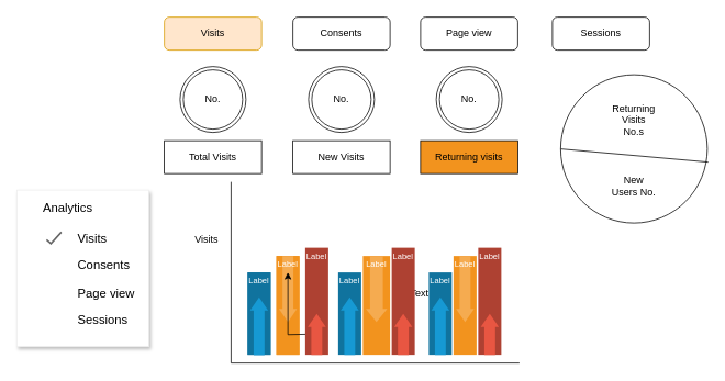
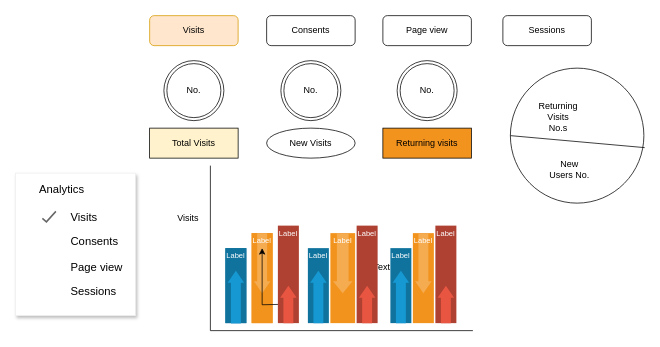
  <mxCell id="0" />
  <mxCell id="1" parent="0" />
- <mxCell id="2" value="Total Visits" style="rounded=0;whiteSpace=wrap;html=1;" parent="1" vertex="1"><mxGeometry x="199" y="170" width="118" height="40" as="geometry" /></mxCell>
- <mxCell id="3" value="New Visits" style="rounded=0;whiteSpace=wrap;html=1;" parent="1" vertex="1"><mxGeometry x="355" y="170" width="118" height="40" as="geometry" /></mxCell>
+ <mxCell id="2" value="Total Visits" style="rounded=0;whiteSpace=wrap;html=1;fillColor=#fff2cc;" parent="1" vertex="1"><mxGeometry x="199" y="170" width="118" height="40" as="geometry" /></mxCell>
+ <mxCell id="3" value="New Visits" style="ellipse;whiteSpace=wrap;html=1;" parent="1" vertex="1"><mxGeometry x="355" y="170" width="118" height="40" as="geometry" /></mxCell>
  <mxCell id="4" value="Returning visits" style="rounded=0;whiteSpace=wrap;html=1;fillColor=#f2931e;" parent="1" vertex="1"><mxGeometry x="510" y="170" width="118" height="40" as="geometry" /></mxCell>
  <mxCell id="5" value="Visits" style="rounded=1;whiteSpace=wrap;html=1;labelBackgroundColor=none;fillColor=#ffe6cc;strokeColor=#d79b00;" parent="1" vertex="1"><mxGeometry x="199" y="20" width="118" height="40" as="geometry" /></mxCell>
  <mxCell id="6" value="Consents" style="rounded=1;whiteSpace=wrap;html=1;labelBackgroundColor=none;" parent="1" vertex="1"><mxGeometry x="355" y="20" width="118" height="40" as="geometry" /></mxCell>
  <mxCell id="7" value="Page view" style="rounded=1;whiteSpace=wrap;html=1;labelBackgroundColor=none;" parent="1" vertex="1"><mxGeometry x="510" y="20" width="118" height="40" as="geometry" /></mxCell>
  <mxCell id="8" value="Sessions" style="rounded=1;whiteSpace=wrap;html=1;labelBackgroundColor=none;" parent="1" vertex="1"><mxGeometry x="670" y="20" width="118" height="40" as="geometry" /></mxCell>
  <mxCell id="9" value="" style="fillColor=#10739E;strokeColor=none;labelBackgroundColor=none;" parent="1" vertex="1"><mxGeometry x="300" y="330" width="28" height="100" as="geometry" /></mxCell>
  <mxCell id="10" value="" style="shape=mxgraph.arrows2.arrow;dy=0.4;dx=16;notch=0;direction=north;fillColor=#1699D3;strokeColor=none;labelBackgroundColor=none;" parent="9" vertex="1"><mxGeometry x="3" y="30" width="22" height="70" as="geometry" /></mxCell>
  <mxCell id="11" value="Label" style="text;html=1;align=center;verticalAlign=middle;whiteSpace=wrap;fontColor=#FFFFFF;fontSize=10;labelBackgroundColor=none;" parent="9" vertex="1"><mxGeometry width="28" height="20" as="geometry" /></mxCell>
  <mxCell id="12" value="" style="fillColor=#F2931E;strokeColor=none;labelBackgroundColor=none;" parent="1" vertex="1"><mxGeometry x="335" y="310" width="28" height="120" as="geometry" /></mxCell>
  <mxCell id="13" value="" style="shape=mxgraph.arrows2.arrow;dy=0.4;dx=16;notch=0;direction=south;fillColor=#F5AB50;strokeColor=none;labelBackgroundColor=none;" parent="12" vertex="1"><mxGeometry x="3" width="22" height="80" as="geometry" /></mxCell>
  <mxCell id="14" value="Label" style="text;html=1;align=center;verticalAlign=middle;whiteSpace=wrap;fontColor=#FFFFFF;fontSize=10;labelBackgroundColor=none;" parent="12" vertex="1"><mxGeometry width="28" height="20" as="geometry" /></mxCell>
  <mxCell id="15" value="" style="fillColor=#10739E;strokeColor=none;labelBackgroundColor=none;" parent="1" vertex="1"><mxGeometry x="300" y="330" width="28" height="100" as="geometry" /></mxCell>
  <mxCell id="16" value="" style="shape=mxgraph.arrows2.arrow;dy=0.4;dx=16;notch=0;direction=north;fillColor=#1699D3;strokeColor=none;labelBackgroundColor=none;" parent="15" vertex="1"><mxGeometry x="3" y="30" width="22" height="70" as="geometry" /></mxCell>
  <mxCell id="17" value="Label" style="text;html=1;align=center;verticalAlign=middle;whiteSpace=wrap;fontColor=#FFFFFF;fontSize=10;labelBackgroundColor=none;" parent="15" vertex="1"><mxGeometry width="28" height="20" as="geometry" /></mxCell>
  <mxCell id="18" value="" style="fillColor=#F2931E;strokeColor=none;labelBackgroundColor=none;" parent="1" vertex="1"><mxGeometry x="335" y="310" width="28" height="120" as="geometry" /></mxCell>
  <mxCell id="19" value="" style="shape=mxgraph.arrows2.arrow;dy=0.4;dx=16;notch=0;direction=south;fillColor=#F5AB50;strokeColor=none;labelBackgroundColor=none;" parent="18" vertex="1"><mxGeometry x="3" width="22" height="80" as="geometry" /></mxCell>
  <mxCell id="20" value="Label" style="text;html=1;align=center;verticalAlign=middle;whiteSpace=wrap;fontColor=#FFFFFF;fontSize=10;labelBackgroundColor=none;" parent="18" vertex="1"><mxGeometry width="28" height="20" as="geometry" /></mxCell>
  <mxCell id="21" value="" style="fillColor=#10739E;strokeColor=none;labelBackgroundColor=none;" parent="1" vertex="1"><mxGeometry x="410" y="330" width="28" height="100" as="geometry" /></mxCell>
  <mxCell id="22" value="" style="shape=mxgraph.arrows2.arrow;dy=0.4;dx=16;notch=0;direction=north;fillColor=#1699D3;strokeColor=none;labelBackgroundColor=none;" parent="21" vertex="1"><mxGeometry x="3" y="30" width="22" height="70" as="geometry" /></mxCell>
  <mxCell id="23" value="Label" style="text;html=1;align=center;verticalAlign=middle;whiteSpace=wrap;fontColor=#FFFFFF;fontSize=10;labelBackgroundColor=none;" parent="21" vertex="1"><mxGeometry width="28" height="20" as="geometry" /></mxCell>
  <mxCell id="24" value="" style="fillColor=#F2931E;strokeColor=none;labelBackgroundColor=none;" parent="1" vertex="1"><mxGeometry x="440" y="310" width="33" height="120" as="geometry" /></mxCell>
  <mxCell id="25" value="" style="shape=mxgraph.arrows2.arrow;dy=0.4;dx=16;notch=0;direction=south;fillColor=#F5AB50;strokeColor=none;labelBackgroundColor=none;" parent="24" vertex="1"><mxGeometry x="3.5" width="26" height="80" as="geometry" /></mxCell>
  <mxCell id="26" value="Label" style="text;html=1;align=center;verticalAlign=middle;whiteSpace=wrap;fontColor=#FFFFFF;fontSize=10;labelBackgroundColor=none;" parent="24" vertex="1"><mxGeometry width="33" height="20" as="geometry" /></mxCell>
  <mxCell id="27" value="" style="edgeStyle=orthogonalEdgeStyle;rounded=0;orthogonalLoop=1;jettySize=auto;html=1;" parent="1" target="20" edge="1"><mxGeometry relative="1" as="geometry"><mxPoint x="373" y="405" as="sourcePoint" /></mxGeometry></mxCell>
  <mxCell id="28" value="" style="fillColor=#10739E;strokeColor=none;labelBackgroundColor=none;" parent="1" vertex="1"><mxGeometry x="520" y="330" width="28" height="100" as="geometry" /></mxCell>
  <mxCell id="29" value="" style="shape=mxgraph.arrows2.arrow;dy=0.4;dx=16;notch=0;direction=north;fillColor=#1699D3;strokeColor=none;labelBackgroundColor=none;" parent="28" vertex="1"><mxGeometry x="3" y="30" width="22" height="70" as="geometry" /></mxCell>
  <mxCell id="30" value="Label" style="text;html=1;align=center;verticalAlign=middle;whiteSpace=wrap;fontColor=#FFFFFF;fontSize=10;labelBackgroundColor=none;" parent="28" vertex="1"><mxGeometry width="28" height="20" as="geometry" /></mxCell>
  <mxCell id="31" value="" style="fillColor=#F2931E;strokeColor=none;labelBackgroundColor=none;" parent="1" vertex="1"><mxGeometry x="550" y="310" width="28" height="120" as="geometry" /></mxCell>
  <mxCell id="32" value="" style="shape=mxgraph.arrows2.arrow;dy=0.4;dx=16;notch=0;direction=south;fillColor=#F5AB50;strokeColor=none;labelBackgroundColor=none;" parent="31" vertex="1"><mxGeometry x="3" width="22" height="80" as="geometry" /></mxCell>
  <mxCell id="33" value="Label" style="text;html=1;align=center;verticalAlign=middle;whiteSpace=wrap;fontColor=#FFFFFF;fontSize=10;labelBackgroundColor=none;" parent="31" vertex="1"><mxGeometry width="28" height="20" as="geometry" /></mxCell>
  <mxCell id="34" value="" style="endArrow=none;html=1;rounded=0;" parent="1" edge="1"><mxGeometry width="50" height="50" relative="1" as="geometry"><mxPoint x="630" y="440" as="sourcePoint" /><mxPoint x="280" y="440" as="targetPoint" /></mxGeometry></mxCell>
  <mxCell id="35" value="" style="endArrow=none;html=1;rounded=0;" parent="1" edge="1"><mxGeometry width="50" height="50" relative="1" as="geometry"><mxPoint x="280" y="440" as="sourcePoint" /><mxPoint x="280" y="220" as="targetPoint" /></mxGeometry></mxCell>
  <mxCell id="36" value="Text" style="text;html=1;strokeColor=none;fillColor=none;align=center;verticalAlign=middle;whiteSpace=wrap;rounded=0;labelBackgroundColor=none;" parent="1" vertex="1"><mxGeometry x="480" y="340" width="58" height="30" as="geometry" /></mxCell>
  <mxCell id="37" value="Visits" style="text;html=1;align=center;verticalAlign=middle;resizable=0;points=[];autosize=1;strokeColor=none;fillColor=none;" parent="1" vertex="1"><mxGeometry x="230" y="280" width="40" height="20" as="geometry" /></mxCell>
  <mxCell id="38" value="" style="fillColor=#AE4132;strokeColor=none;labelBackgroundColor=none;" parent="1" vertex="1"><mxGeometry x="370" y="300" width="28" height="130" as="geometry" /></mxCell>
  <mxCell id="39" value="" style="shape=mxgraph.arrows2.arrow;dy=0.4;dx=16;notch=0;direction=north;fillColor=#E85642;strokeColor=none;labelBackgroundColor=none;" parent="38" vertex="1"><mxGeometry x="3" y="80" width="22" height="50" as="geometry" /></mxCell>
  <mxCell id="40" value="Label" style="text;html=1;align=center;verticalAlign=middle;whiteSpace=wrap;fontColor=#FFFFFF;fontSize=10;labelBackgroundColor=none;" parent="38" vertex="1"><mxGeometry width="28" height="20" as="geometry" /></mxCell>
  <mxCell id="41" value="" style="fillColor=#AE4132;strokeColor=none;labelBackgroundColor=none;" parent="1" vertex="1"><mxGeometry x="475" y="300" width="28" height="130" as="geometry" /></mxCell>
  <mxCell id="42" value="" style="shape=mxgraph.arrows2.arrow;dy=0.4;dx=16;notch=0;direction=north;fillColor=#E85642;strokeColor=none;labelBackgroundColor=none;" parent="41" vertex="1"><mxGeometry x="3" y="80" width="22" height="50" as="geometry" /></mxCell>
  <mxCell id="43" value="Label" style="text;html=1;align=center;verticalAlign=middle;whiteSpace=wrap;fontColor=#FFFFFF;fontSize=10;labelBackgroundColor=none;" parent="41" vertex="1"><mxGeometry width="28" height="20" as="geometry" /></mxCell>
  <mxCell id="44" value="" style="fillColor=#AE4132;strokeColor=none;labelBackgroundColor=none;" parent="1" vertex="1"><mxGeometry x="580" y="300" width="28" height="130" as="geometry" /></mxCell>
  <mxCell id="45" value="" style="shape=mxgraph.arrows2.arrow;dy=0.4;dx=16;notch=0;direction=north;fillColor=#E85642;strokeColor=none;labelBackgroundColor=none;" parent="44" vertex="1"><mxGeometry x="3" y="80" width="22" height="50" as="geometry" /></mxCell>
  <mxCell id="46" value="Label" style="text;html=1;align=center;verticalAlign=middle;whiteSpace=wrap;fontColor=#FFFFFF;fontSize=10;labelBackgroundColor=none;" parent="44" vertex="1"><mxGeometry width="28" height="20" as="geometry" /></mxCell>
  <mxCell id="47" value="" style="shape=rect;strokeColor=#eeeeee;fillColor=#ffffff;shadow=1;perimeter=none;rounded=0;" vertex="1" parent="1"><mxGeometry x="20" y="230" width="160" height="190" as="geometry" /></mxCell>
  <mxCell id="48" value="Analytics" style="text;verticalAlign=middle;fontSize=15;spacing=16;spacingLeft=16;resizeWidth=1;perimeter=none;rounded=0;" vertex="1" parent="47"><mxGeometry width="160" height="42" relative="1" as="geometry" /></mxCell>
  <mxCell id="49" value="Visits" style="text;verticalAlign=middle;fontSize=15;spacingLeft=72;resizeWidth=1;perimeter=none;rounded=0;" vertex="1" parent="47"><mxGeometry width="160" height="32" relative="1" as="geometry"><mxPoint y="42" as="offset" /></mxGeometry></mxCell>
  <mxCell id="50" value="" style="perimeter=none;dashed=0;shape=mxgraph.gmdl.check;fillColor=none;strokeWidth=2;strokeColor=#666666;rounded=0;" vertex="1" parent="49"><mxGeometry y="0.5" width="18" height="14" relative="1" as="geometry"><mxPoint x="36" y="-7" as="offset" /></mxGeometry></mxCell>
  <mxCell id="51" value="Consents" style="text;verticalAlign=middle;fontSize=15;spacingLeft=72;resizeWidth=1;perimeter=none;rounded=0;" vertex="1" parent="47"><mxGeometry width="160" height="32" relative="1" as="geometry"><mxPoint y="74" as="offset" /></mxGeometry></mxCell>
  <mxCell id="52" value="Sessions" style="text;verticalAlign=middle;fontSize=15;spacingLeft=72;resizeWidth=1;perimeter=none;rounded=0;" vertex="1" parent="47"><mxGeometry y="140" width="160" height="32" as="geometry" /></mxCell>
  <mxCell id="53" value="Page view" style="text;verticalAlign=middle;fontSize=15;spacingLeft=72;resizeWidth=1;perimeter=none;rounded=0;" vertex="1" parent="47"><mxGeometry y="108" width="160" height="32" as="geometry" /></mxCell>
  <mxCell id="54" value="No." style="ellipse;shape=doubleEllipse;whiteSpace=wrap;html=1;aspect=fixed;rounded=0;" vertex="1" parent="1"><mxGeometry x="218" y="80" width="80" height="80" as="geometry" /></mxCell>
  <mxCell id="55" value="No." style="ellipse;shape=doubleEllipse;whiteSpace=wrap;html=1;aspect=fixed;rounded=0;" vertex="1" parent="1"><mxGeometry x="374" y="80" width="80" height="80" as="geometry" /></mxCell>
  <mxCell id="56" value="No." style="ellipse;shape=doubleEllipse;whiteSpace=wrap;html=1;aspect=fixed;rounded=0;" vertex="1" parent="1"><mxGeometry x="529" y="80" width="80" height="80" as="geometry" /></mxCell>
  <mxCell id="57" value="" style="group" vertex="1" connectable="0" parent="1"><mxGeometry x="680" y="90" width="178" height="180" as="geometry" /></mxCell>
  <mxCell id="58" value="" style="ellipse;whiteSpace=wrap;html=1;aspect=fixed;labelBackgroundColor=none;" parent="57" vertex="1"><mxGeometry width="178" height="180" as="geometry" /></mxCell>
- <mxCell id="59" value="New Users No." style="text;html=1;strokeColor=none;fillColor=none;align=center;verticalAlign=middle;whiteSpace=wrap;rounded=0;labelBackgroundColor=none;" parent="57" vertex="1"><mxGeometry x="60" y="120" width="58" height="30" as="geometry" /></mxCell>
- <mxCell id="60" value="Returning Visits&lt;br&gt;No.s" style="text;html=1;strokeColor=none;fillColor=none;align=center;verticalAlign=middle;whiteSpace=wrap;rounded=0;labelBackgroundColor=none;" parent="57" vertex="1"><mxGeometry x="60" y="40" width="58" height="30" as="geometry" /></mxCell>
+ <mxCell id="59" value="New Users No." style="text;html=1;strokeColor=none;fillColor=none;align=center;verticalAlign=middle;whiteSpace=wrap;rounded=0;labelBackgroundColor=none;" parent="57" vertex="1"><mxGeometry x="50" y="120" width="58" height="30" as="geometry" /></mxCell>
+ <mxCell id="60" value="Returning Visits&lt;br&gt;No.s" style="text;html=1;strokeColor=none;fillColor=none;align=center;verticalAlign=middle;whiteSpace=wrap;rounded=0;labelBackgroundColor=none;" parent="57" vertex="1"><mxGeometry x="35" y="50" width="58" height="30" as="geometry" /></mxCell>
  <mxCell id="61" value="" style="endArrow=none;html=1;rounded=0;entryX=1.006;entryY=0.589;entryDx=0;entryDy=0;entryPerimeter=0;exitX=0;exitY=0.5;exitDx=0;exitDy=0;" parent="57" source="58" target="58" edge="1"><mxGeometry width="50" height="50" relative="1" as="geometry"><mxPoint x="390" y="290" as="sourcePoint" /><mxPoint x="440" y="240" as="targetPoint" /></mxGeometry></mxCell>
